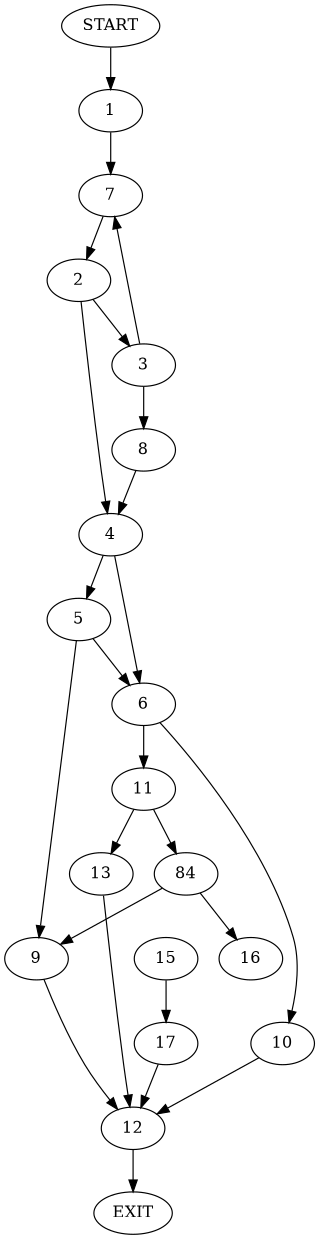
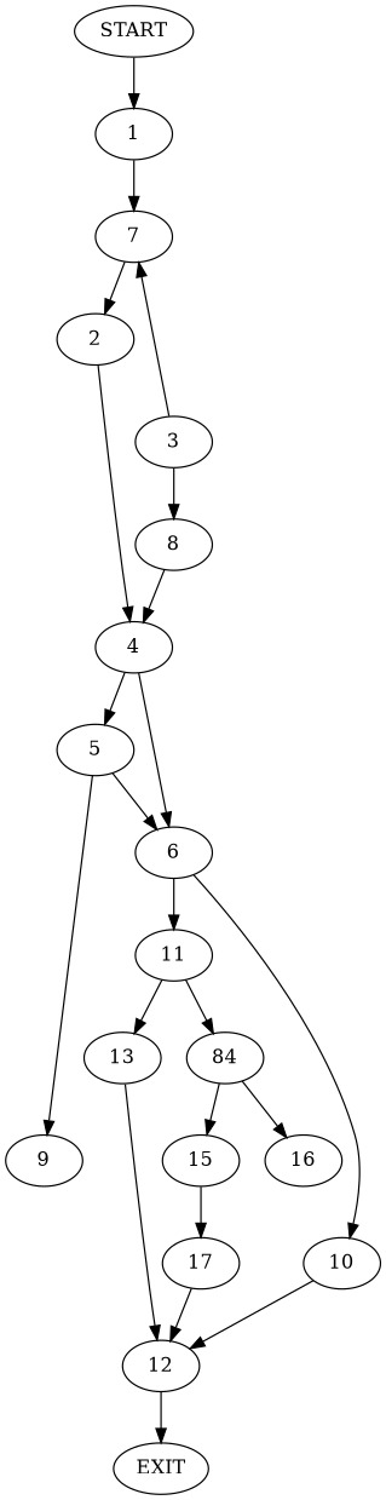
  digraph {
    n1 [label=START]
    1
    7
    n4 [label=EXIT]
    2
    3
    4
    8
    5
    6
    9
    10
    11
    12
    13
    n16 [label=84]
    15
    16
    17
    n1 -> 1
    1 -> 7
    7 -> 2
-   2 -> 3
    2 -> 4
    3 -> 7
    3 -> 8
    4 -> 5
    4 -> 6
    8 -> 4
    5 -> 6
    5 -> 9
    6 -> 10
    6 -> 11
-   9 -> 12
    10 -> 12
    11 -> 13
    11 -> n16
    12 -> n4
    13 -> 12
-   n16 -> 9
+   n16 -> 15
    n16 -> 16
    15 -> 17
    17 -> 12
  }
